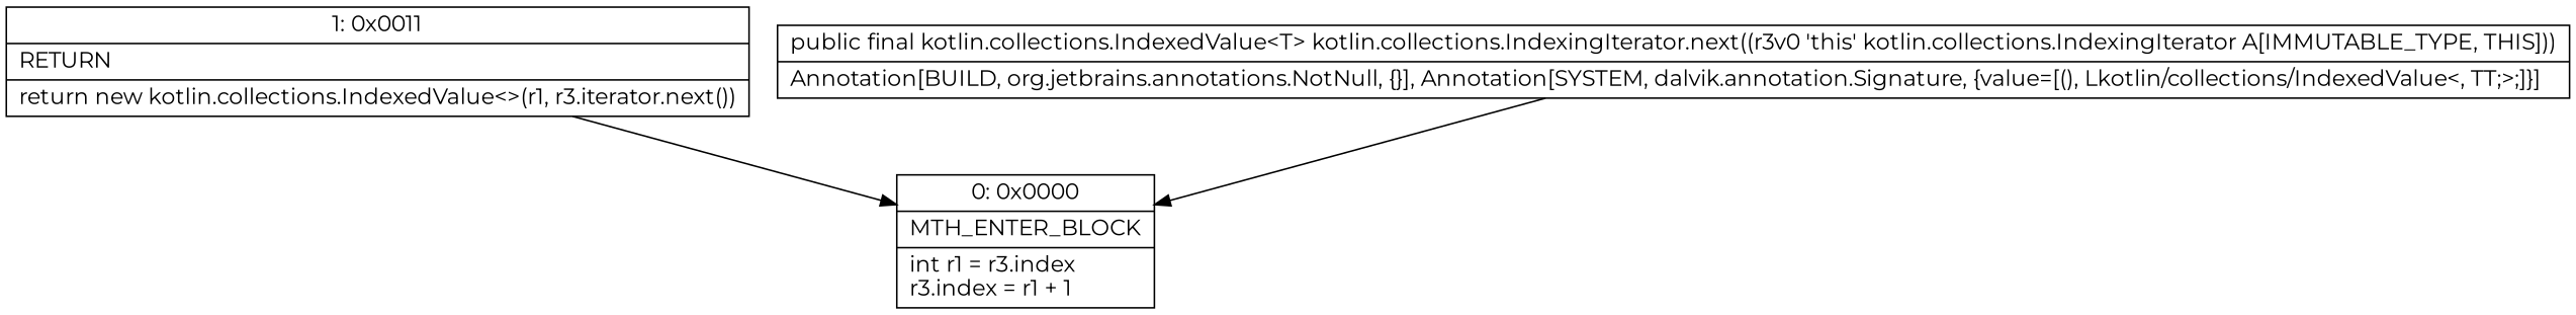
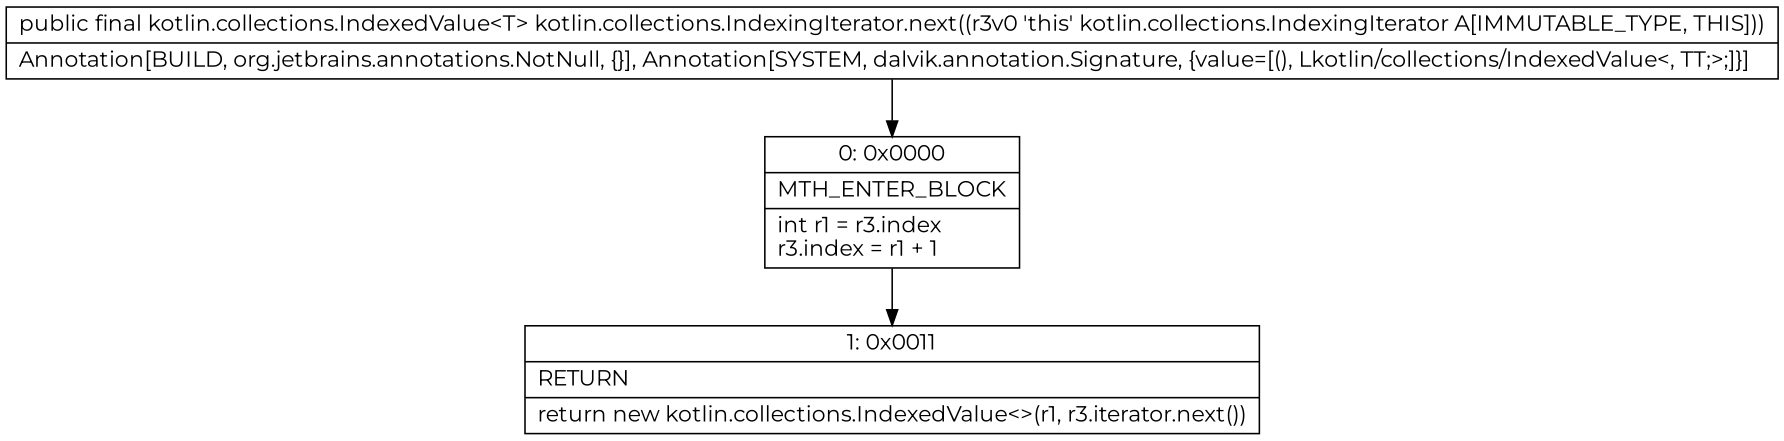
  digraph {
    fontname=Montserrat
    node [shape=record fontname=Montserrat]
    edge [fontname=Montserrat]
    n1 [label="{0\:\ 0x0000|MTH_ENTER_BLOCK\l|int r1 = r3.index\lr3.index = r1 + 1\l}"]
    n2 [label="{1\:\ 0x0011|RETURN\l|return new kotlin.collections.IndexedValue\<\>(r1, r3.iterator.next())\l}"]
    n3 [label="{public final kotlin.collections.IndexedValue\<T\> kotlin.collections.IndexingIterator.next((r3v0 'this' kotlin.collections.IndexingIterator A[IMMUTABLE_TYPE, THIS]))  | Annotation[BUILD, org.jetbrains.annotations.NotNull, \{\}], Annotation[SYSTEM, dalvik.annotation.Signature, \{value=[(), Lkotlin\/collections\/IndexedValue\<, TT;\>;]\}]\l}"]
-   n2 -> n1
+   n1 -> n2
    n3 -> n1
  }
